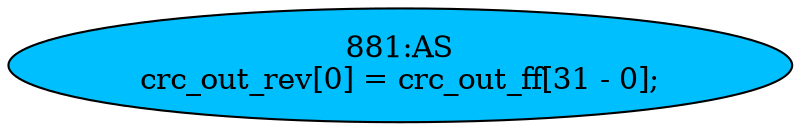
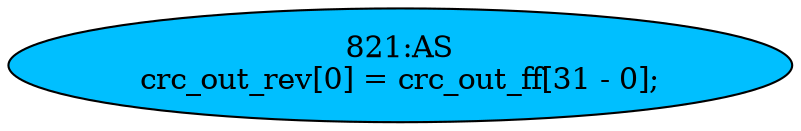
  strict digraph {
-   n1 [ast="<pyverilog.vparser.ast.Assign object at 0x7f01261e8d10>" def_var="['crc_out_rev']" fillcolor=deepskyblue label="881:AS\ncrc_out_rev[0] = crc_out_ff[31 - 0];" statements="[]" style=filled typ=Assign use_var="['crc_out_ff']"]
+   n1 [ast="<pyverilog.vparser.ast.Assign object at 0x7f01261e8d10>" def_var="['crc_out_rev']" fillcolor=deepskyblue label="821:AS\ncrc_out_rev[0] = crc_out_ff[31 - 0];" statements="[]" style=filled typ=Assign use_var="['crc_out_ff']"]
  }
